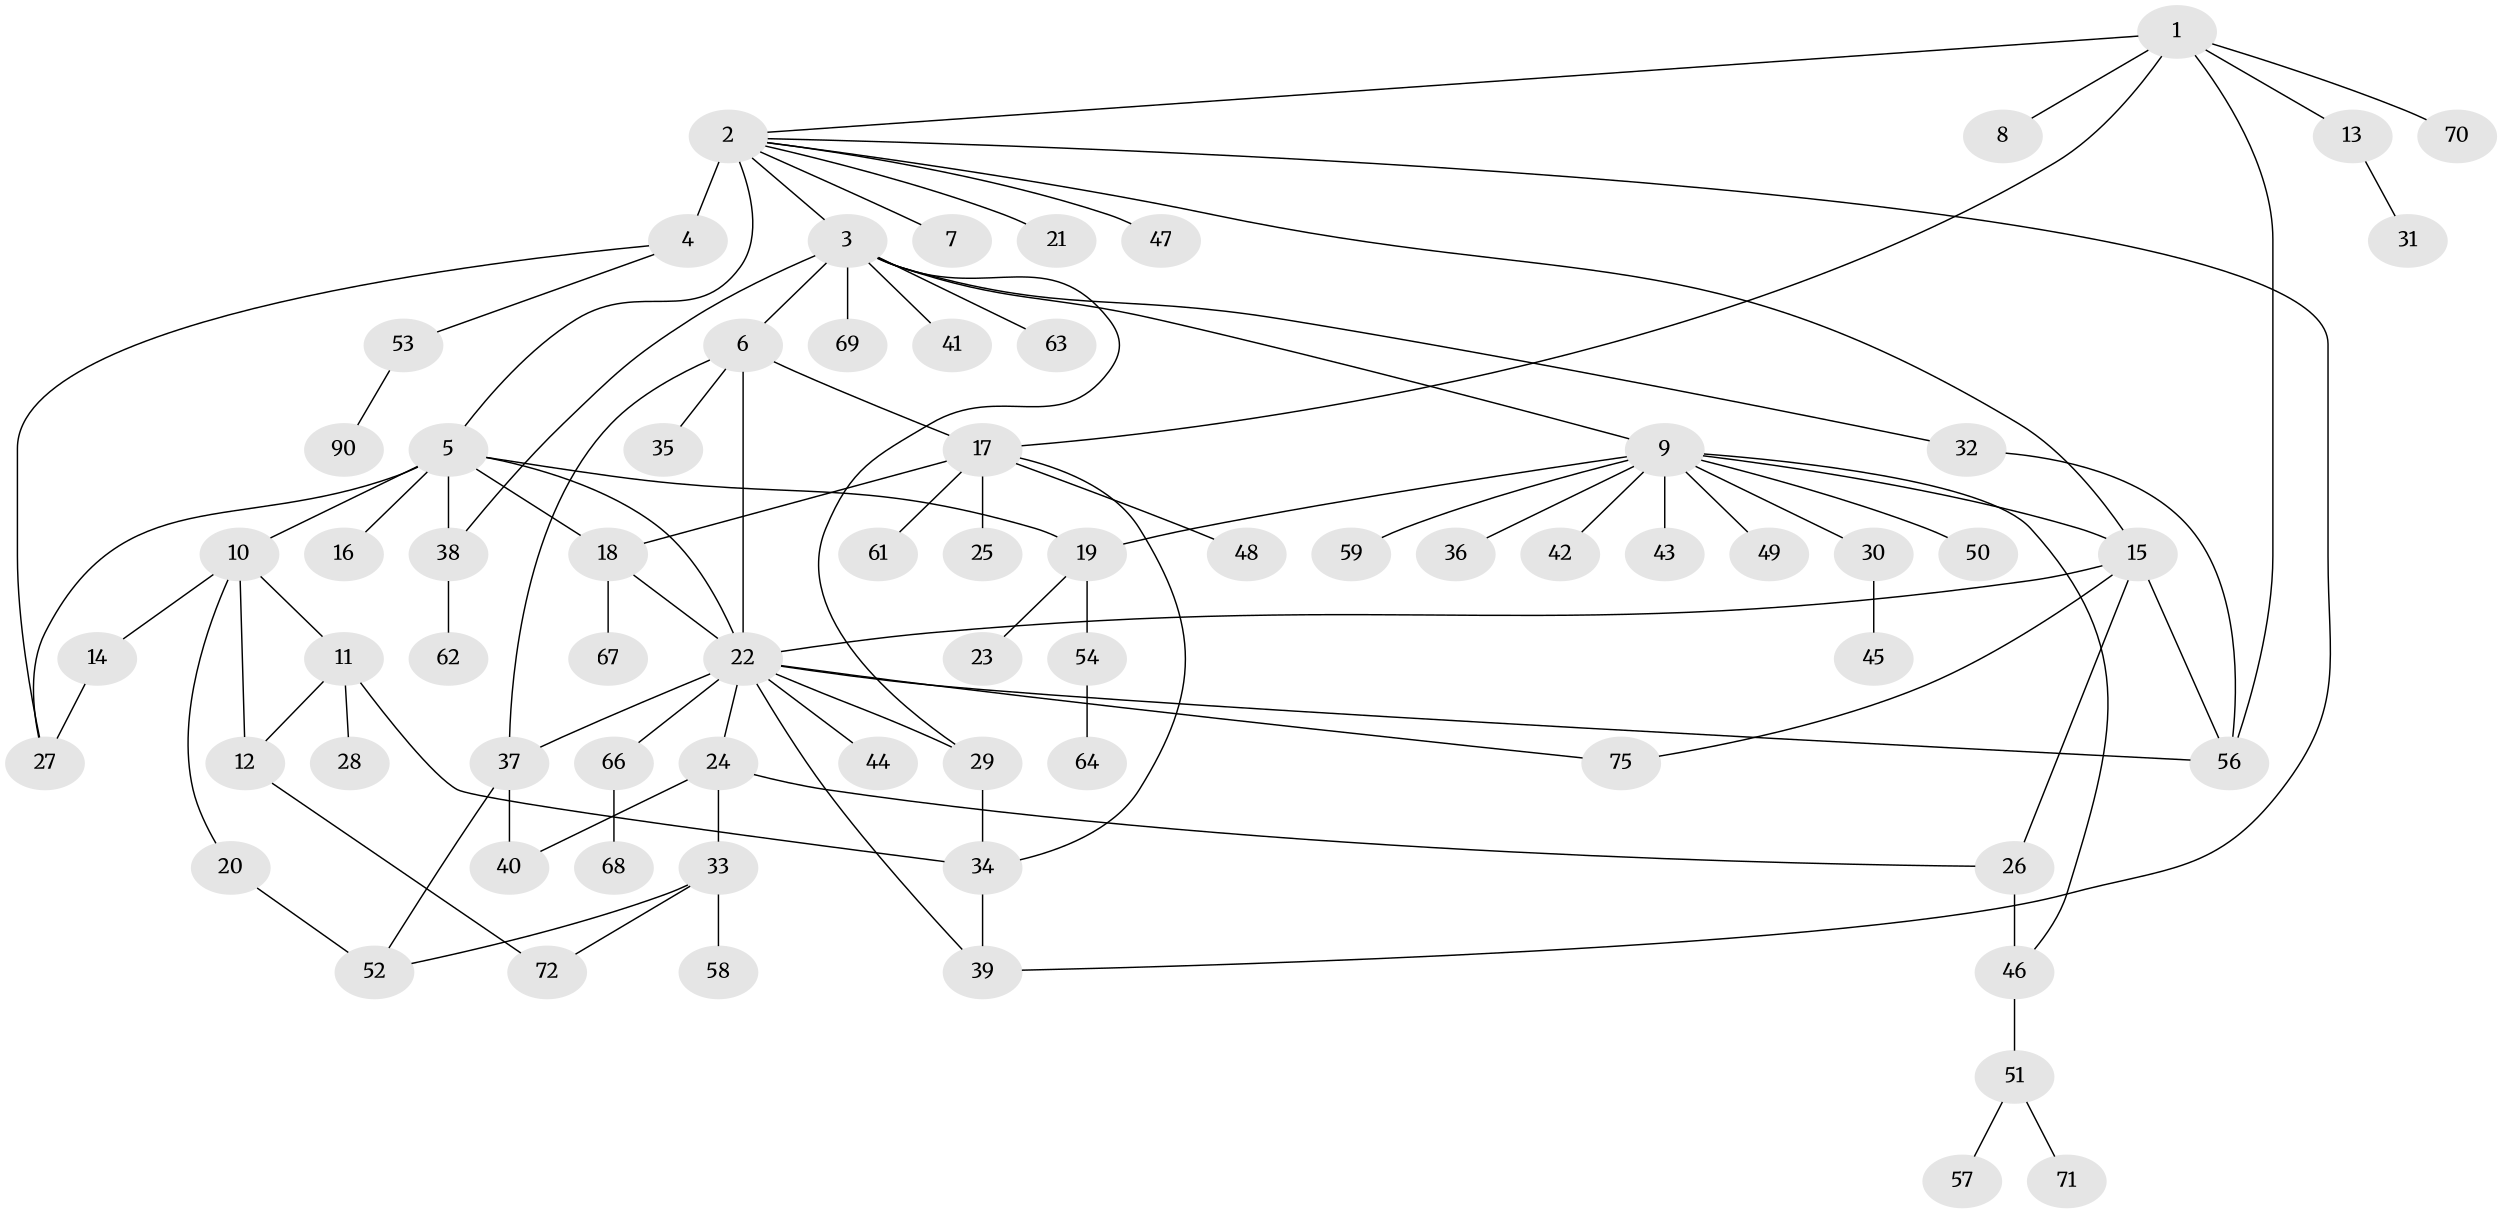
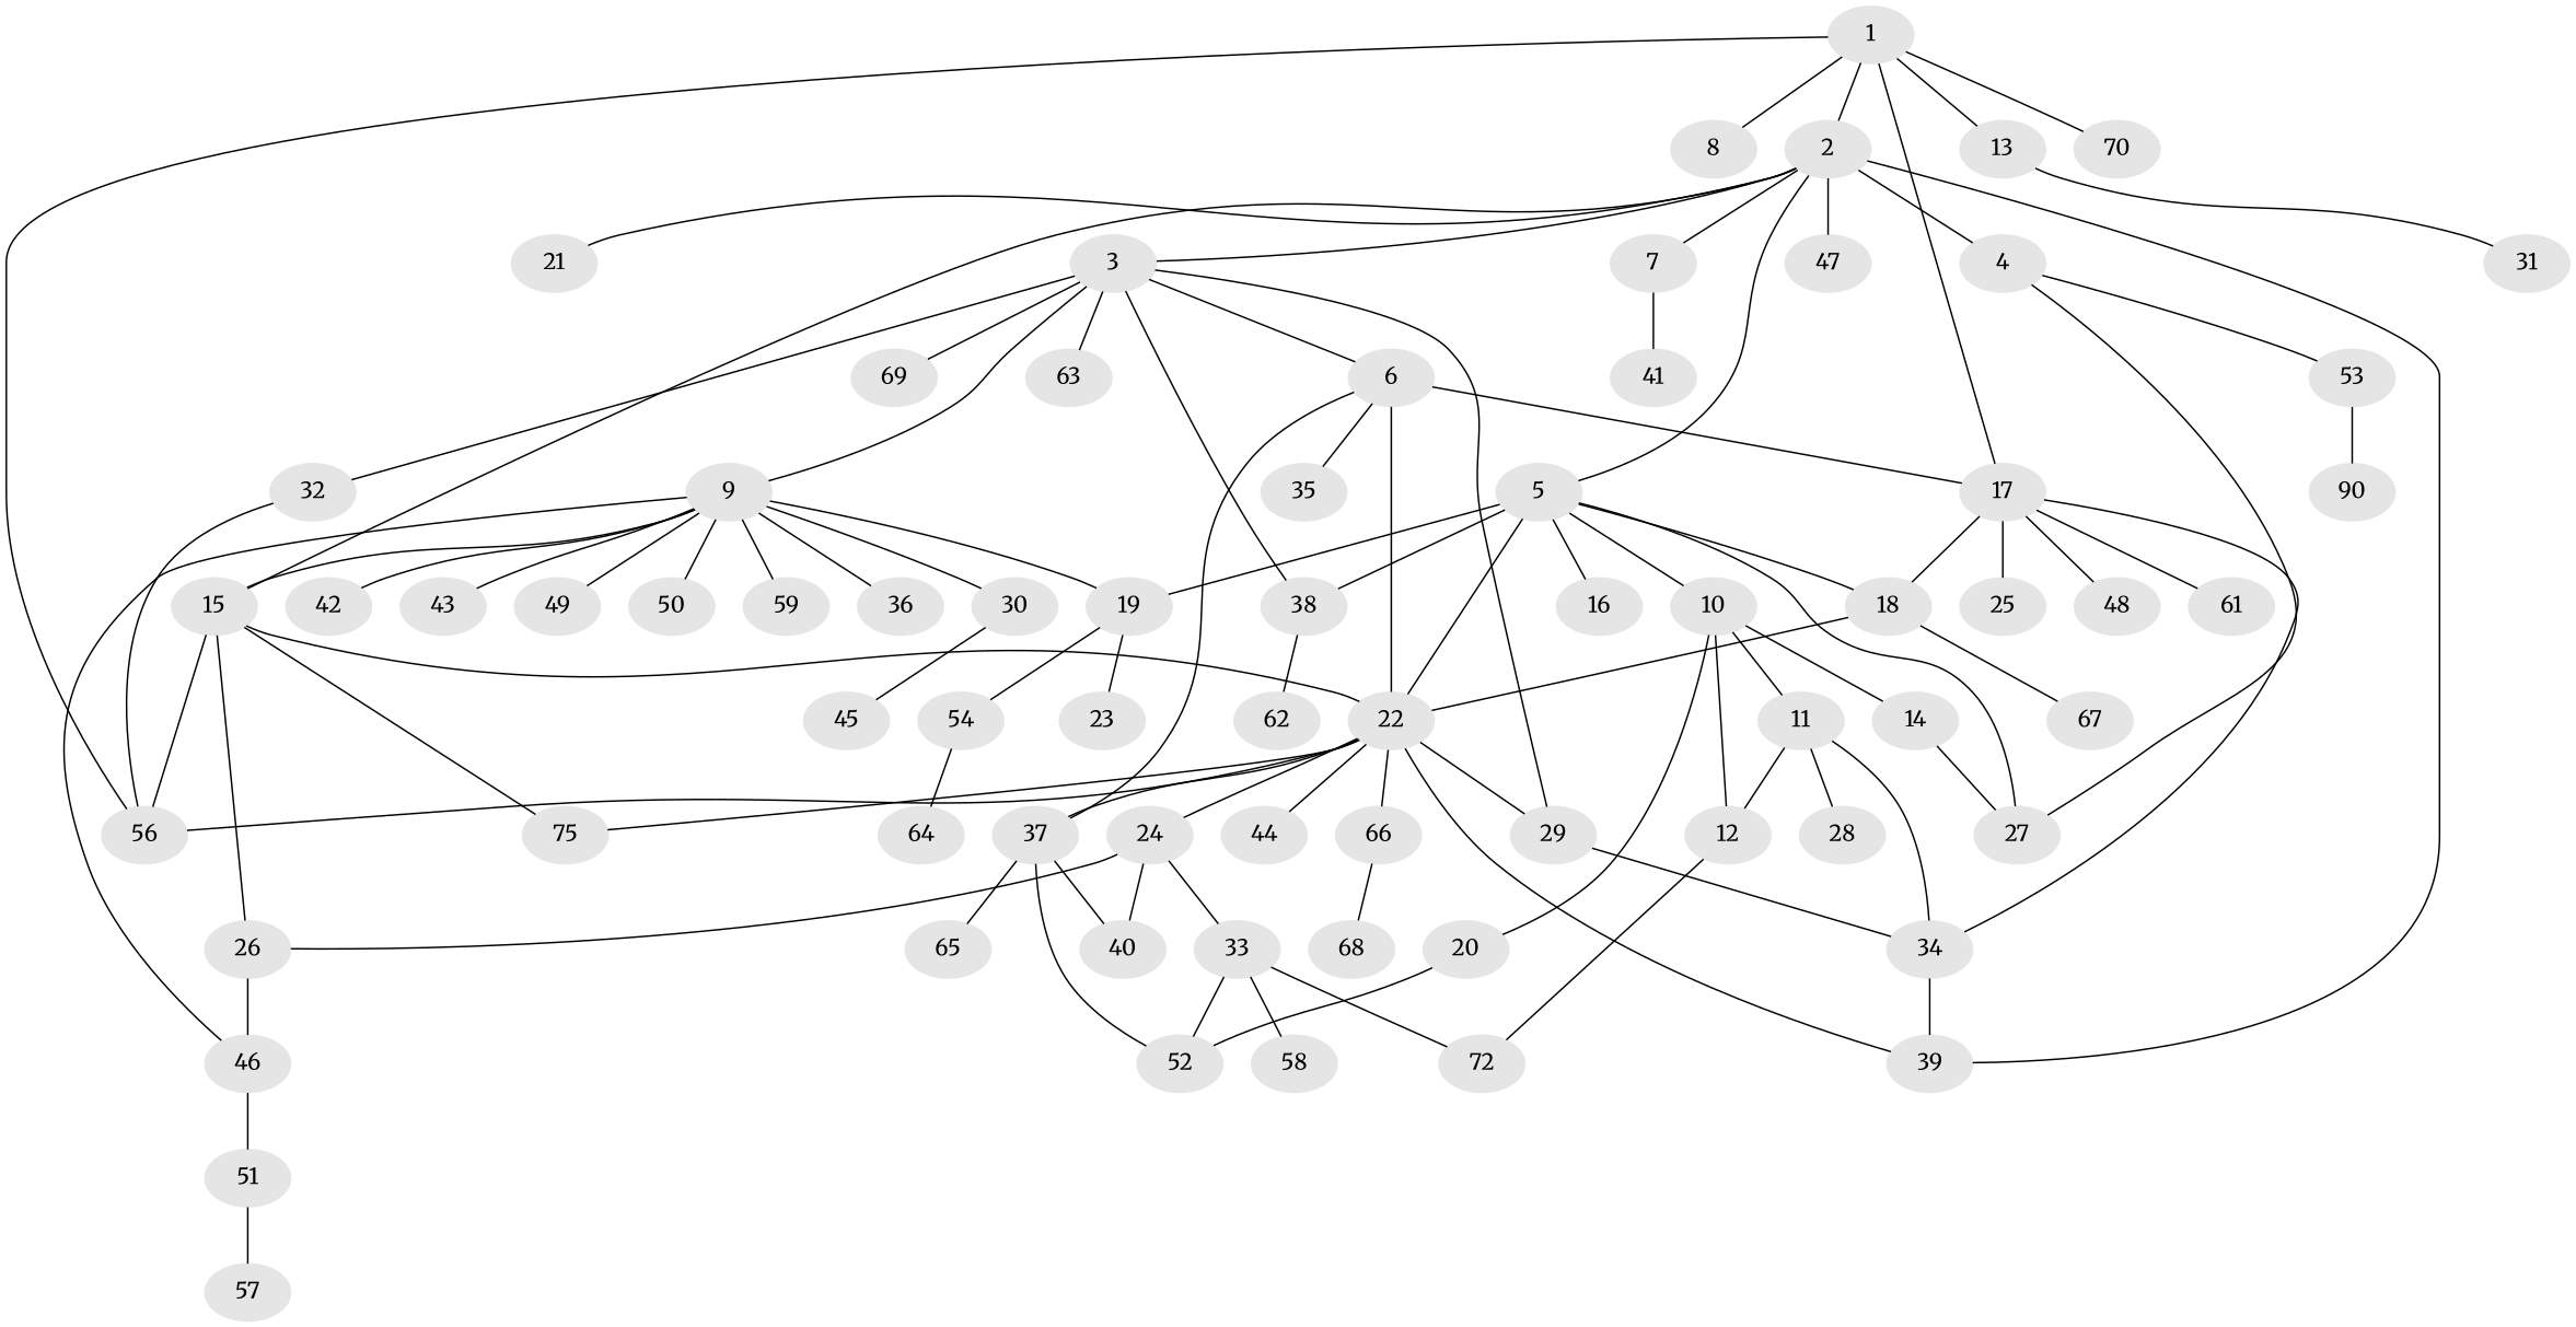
  graph {
    fontname=Merriweather
    node [color=gray90 fontname=Merriweather style=filled]
    edge [fontname=Merriweather weight=1.0]
    1
    2
    8
    13
    17
    56
    70
    3
    4
    5
    7
    15
    21
    39
    47
    31
    18
    34
    25
    48
    61
    6
    9
    29
    32
    38
    41
    63
    69
    27
    53
    10
    16
    19
    22
    26
    n37 [label=75]
    35
    37
    30
    36
    42
    43
    46
    49
    50
    59
    62
    n49 [label=90]
    11
    12
    14
    20
    67
    23
    54
    24
    44
    66
    52
    40
+   65
    45
    51
    28
    72
    64
    33
    68
    58
    57
-   71
    1 -- 2
    1 -- 8
    1 -- 13
    1 -- 17
    1 -- 56
    1 -- 70
    2 -- 3
    2 -- 4 [weight=8.0]
    2 -- 5
    2 -- 7
    2 -- 15
    2 -- 21
    2 -- 39
    2 -- 47
    13 -- 31
    17 -- 18
    17 -- 34
    17 -- 25
    17 -- 48
    17 -- 61
    3 -- 6
    3 -- 9
    3 -- 29
    3 -- 32
    3 -- 38
-   3 -- 41
+   7 -- 41
    3 -- 63
    3 -- 69
    4 -- 27
    4 -- 53
    5 -- 18
    5 -- 38
    5 -- 27
    5 -- 10
    5 -- 16
    5 -- 19 [weight=6.0]
    5 -- 22 [weight=3.0]
    15 -- 56
    15 -- 22
    15 -- 26
    15 -- n37
    18 -- 22
    18 -- 67
    34 -- 39
    6 -- 17
    6 -- 22 [weight=11.0]
    6 -- 35
    6 -- 37
    9 -- 15
    9 -- 19
    9 -- 30
    9 -- 36
    9 -- 42
    9 -- 43
    9 -- 46
    9 -- 49
    9 -- 50
    9 -- 59
    29 -- 34
    32 -- 56
    38 -- 62
    53 -- n49
    10 -- 11
    10 -- 12
    10 -- 14
    10 -- 20
    19 -- 23
    19 -- 54
    22 -- 56
    22 -- 39
    22 -- 29
    22 -- n37
    22 -- 37
    22 -- 24
    22 -- 44
    22 -- 66
    26 -- 46 [weight=2.0]
    37 -- 52
    37 -- 40
+   37 -- 65
    30 -- 45
    46 -- 51
    11 -- 34
    11 -- 12
    11 -- 28 [weight=3.0]
    12 -- 72
    14 -- 27 [weight=2.0]
    20 -- 52
    54 -- 64 [weight=2.0]
    24 -- 26
    24 -- 40
    24 -- 33
    66 -- 68
    51 -- 57
-   51 -- 71
    33 -- 52
    33 -- 72
    33 -- 58
  }
